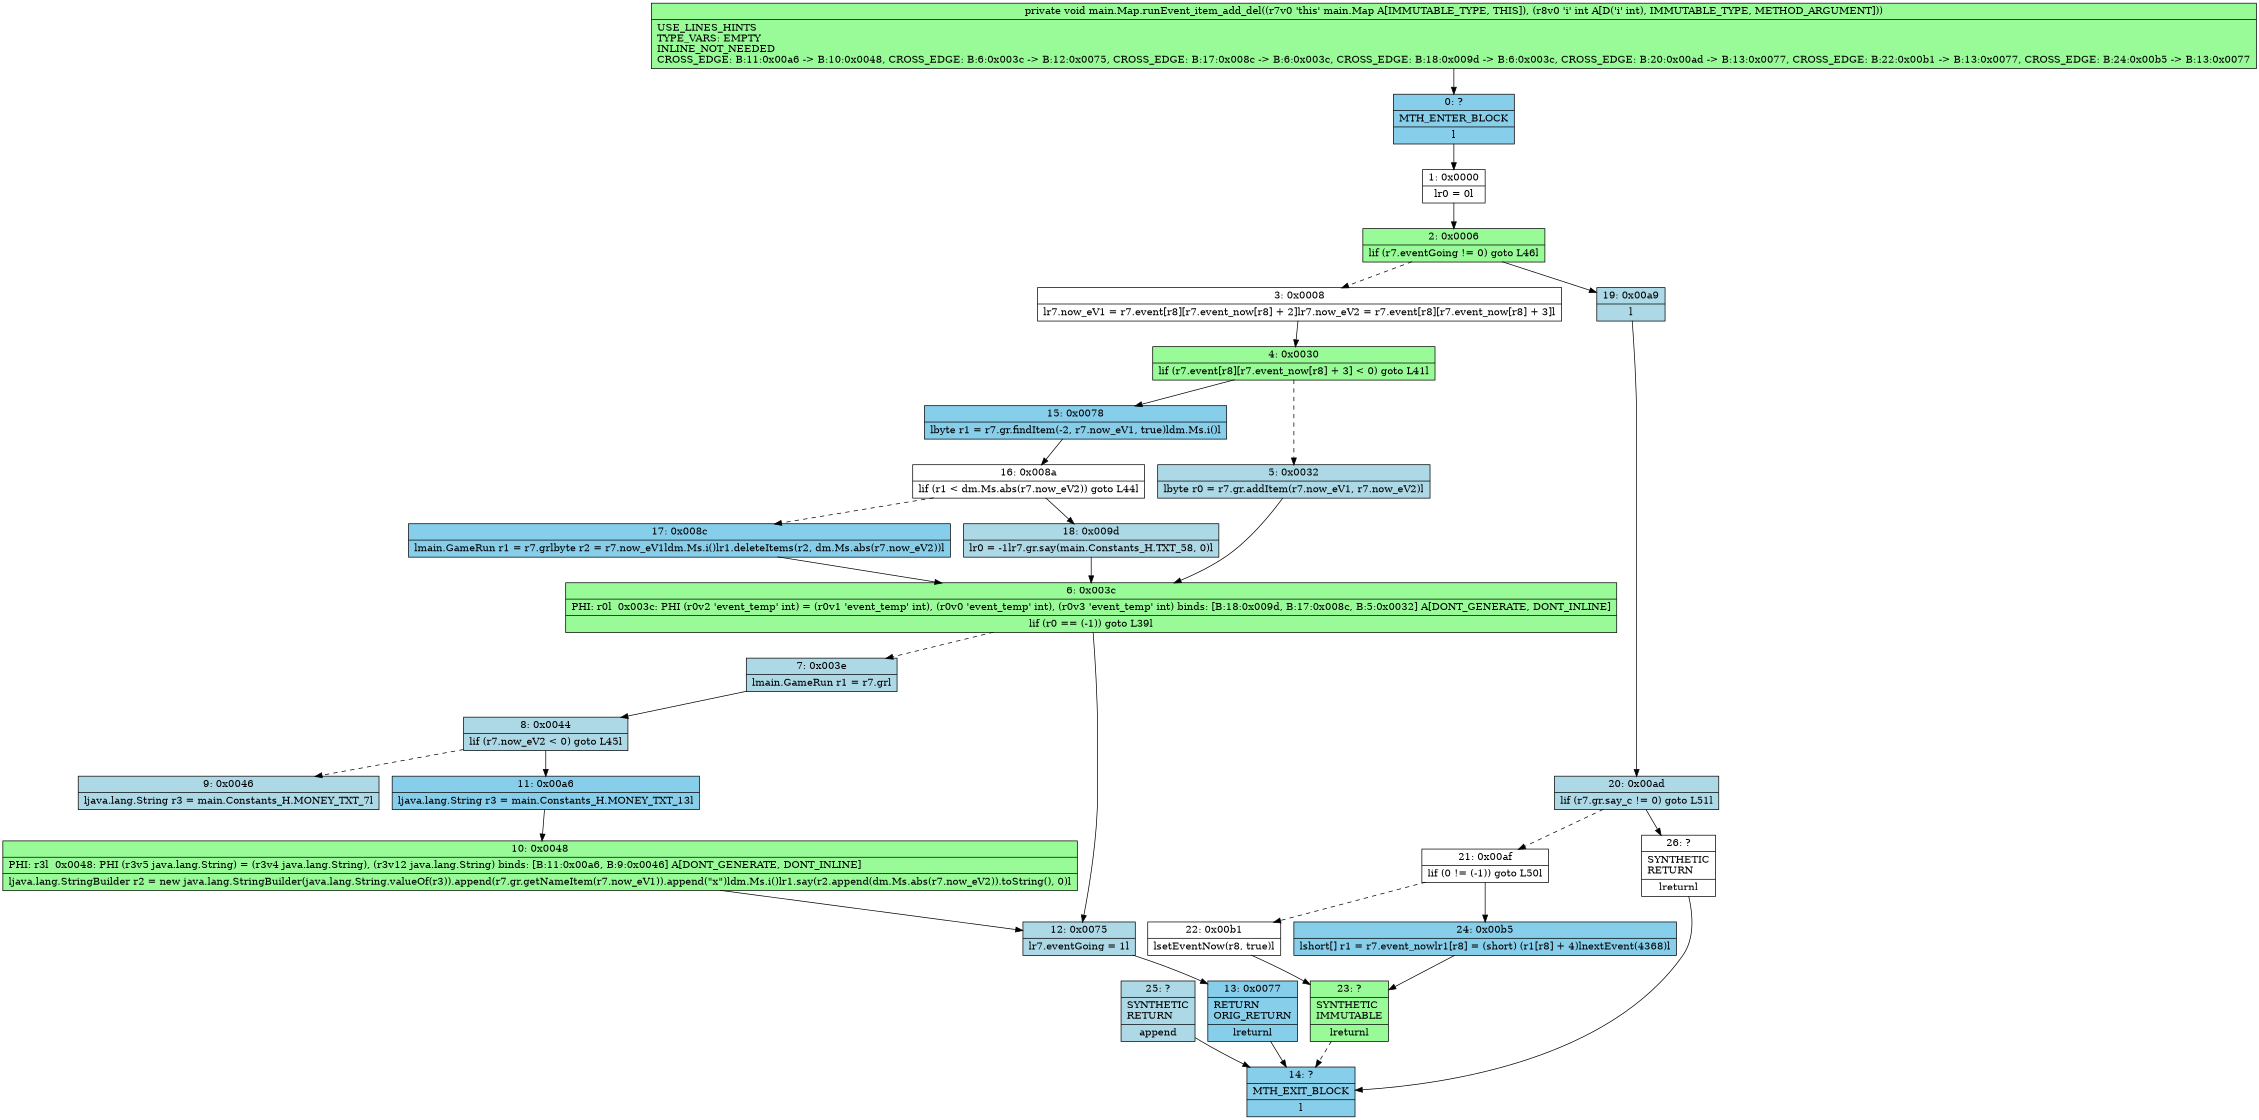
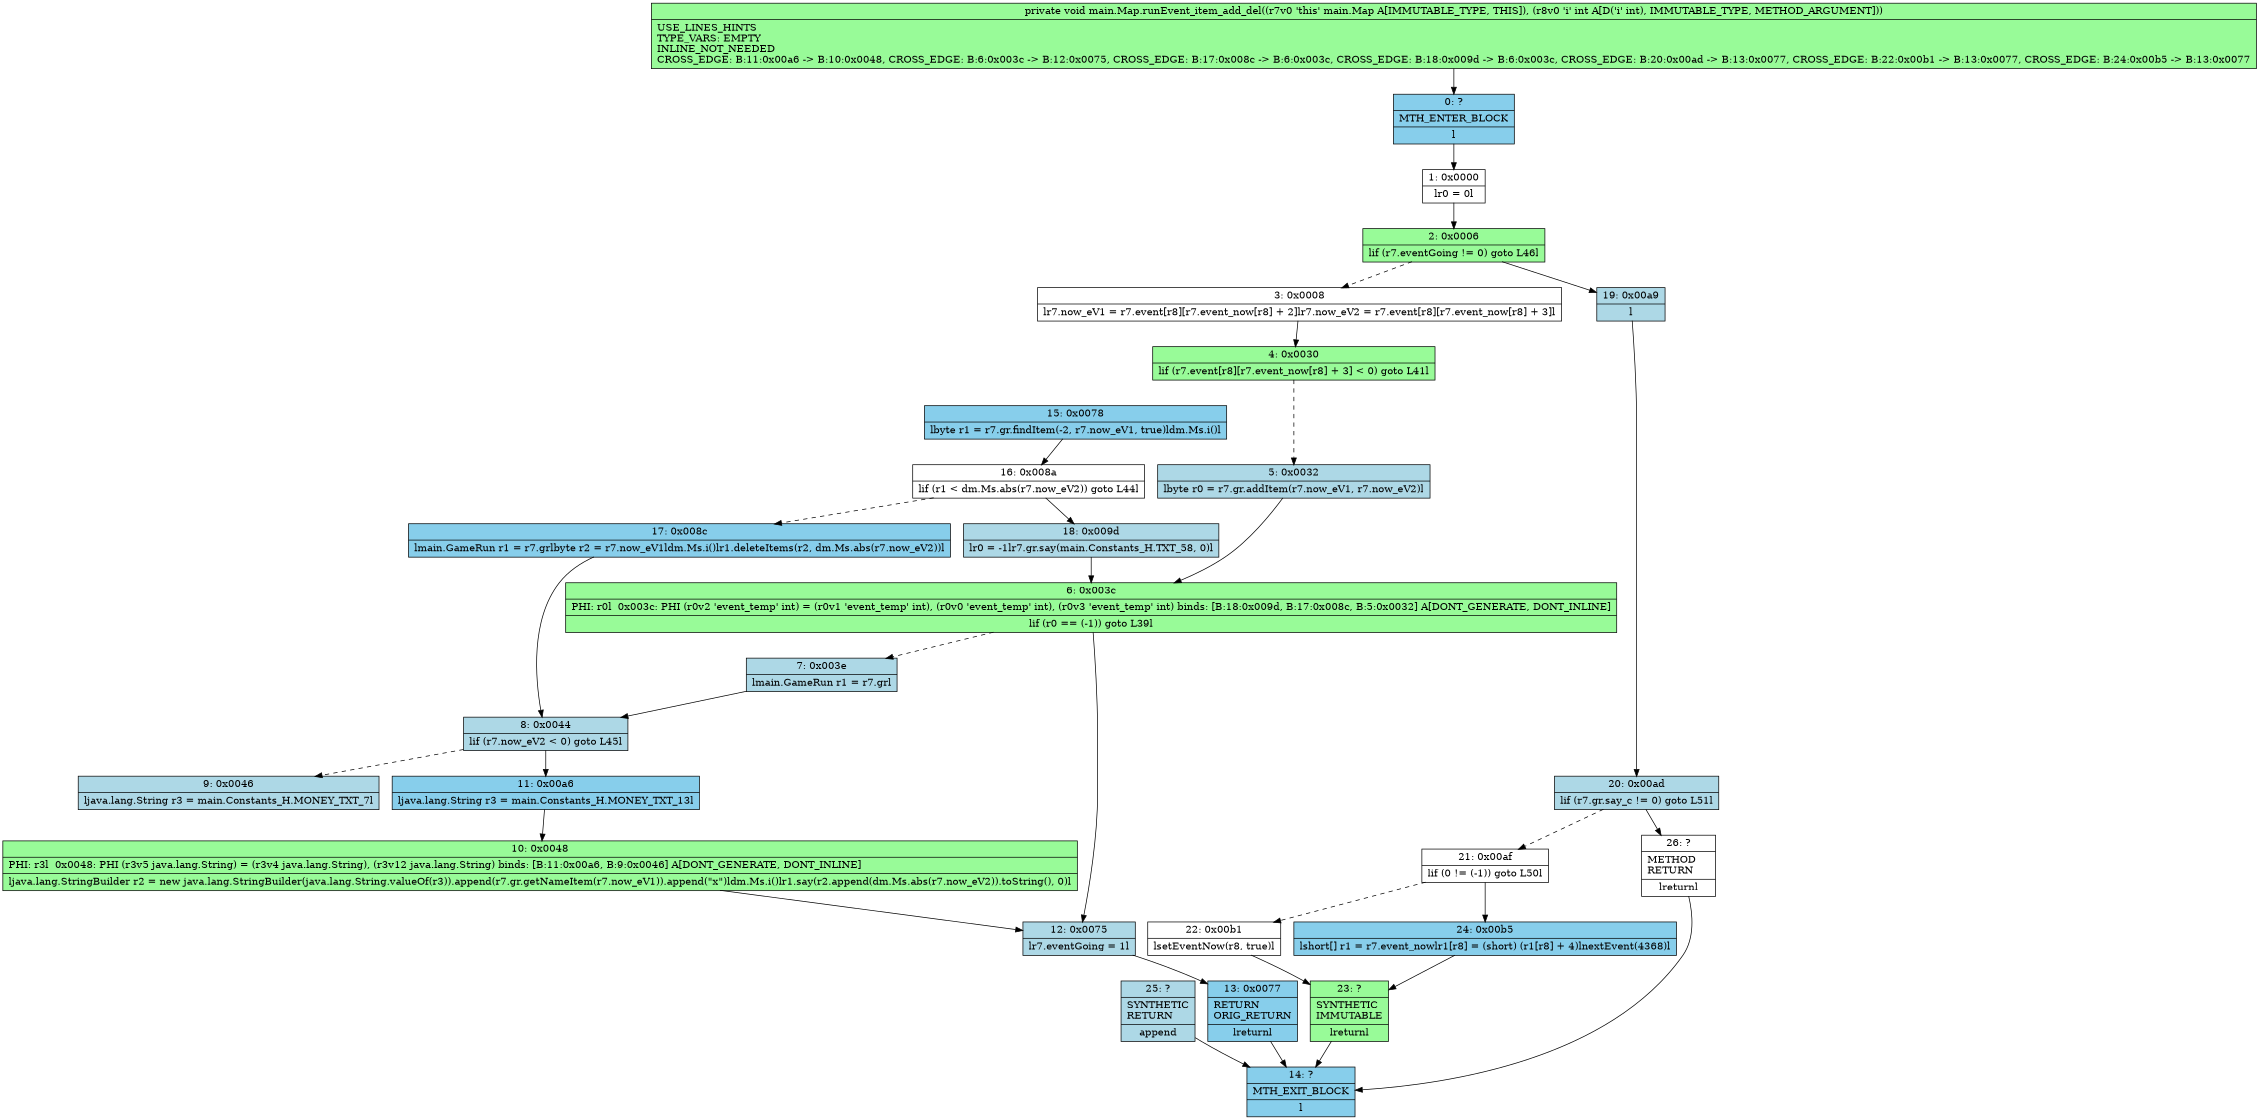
  digraph {
    node [fillcolor=lightblue shape=record style=filled]
    n1 [fillcolor=skyblue label="{0\:\ ?|MTH_ENTER_BLOCK\l|l}"]
    n2 [fillcolor=white label="{1\:\ 0x0000|lr0 = 0l}"]
    n3 [fillcolor=palegreen label="{2\:\ 0x0006|lif (r7.eventGoing != 0) goto L46l}"]
    n4 [fillcolor=white label="{3\:\ 0x0008|lr7.now_eV1 = r7.event[r8][r7.event_now[r8] + 2]lr7.now_eV2 = r7.event[r8][r7.event_now[r8] + 3]l}"]
    n5 [label="{19\:\ 0x00a9|l}"]
    n6 [fillcolor=palegreen label="{4\:\ 0x0030|lif (r7.event[r8][r7.event_now[r8] + 3] \< 0) goto L41l}"]
    n7 [label="{20\:\ 0x00ad|lif (r7.gr.say_c != 0) goto L51l}"]
    n8 [label="{5\:\ 0x0032|lbyte r0 = r7.gr.addItem(r7.now_eV1, r7.now_eV2)l}"]
    n9 [fillcolor=skyblue label="{15\:\ 0x0078|lbyte r1 = r7.gr.findItem(\-2, r7.now_eV1, true)ldm.Ms.i()l}"]
    n10 [fillcolor=palegreen label="{6\:\ 0x003c|PHI: r0l  0x003c: PHI (r0v2 'event_temp' int) = (r0v1 'event_temp' int), (r0v0 'event_temp' int), (r0v3 'event_temp' int) binds: [B:18:0x009d, B:17:0x008c, B:5:0x0032] A[DONT_GENERATE, DONT_INLINE]\l|lif (r0 == (\-1)) goto L39l}"]
    n11 [fillcolor=white label="{16\:\ 0x008a|lif (r1 \< dm.Ms.abs(r7.now_eV2)) goto L44l}"]
    n12 [label="{7\:\ 0x003e|lmain.GameRun r1 = r7.grl}"]
    n13 [label="{12\:\ 0x0075|lr7.eventGoing = 1l}"]
    n14 [label="{8\:\ 0x0044|lif (r7.now_eV2 \< 0) goto L45l}"]
    n15 [fillcolor=skyblue label="{13\:\ 0x0077|RETURN\lORIG_RETURN\l|lreturnl}"]
    n16 [label="{9\:\ 0x0046|ljava.lang.String r3 = main.Constants_H.MONEY_TXT_7l}"]
    n17 [fillcolor=skyblue label="{11\:\ 0x00a6|ljava.lang.String r3 = main.Constants_H.MONEY_TXT_13l}"]
    n18 [fillcolor=palegreen label="{10\:\ 0x0048|PHI: r3l  0x0048: PHI (r3v5 java.lang.String) = (r3v4 java.lang.String), (r3v12 java.lang.String) binds: [B:11:0x00a6, B:9:0x0046] A[DONT_GENERATE, DONT_INLINE]\l|ljava.lang.StringBuilder r2 = new java.lang.StringBuilder(java.lang.String.valueOf(r3)).append(r7.gr.getNameItem(r7.now_eV1)).append(\"x\")ldm.Ms.i()lr1.say(r2.append(dm.Ms.abs(r7.now_eV2)).toString(), 0)l}"]
    n19 [fillcolor=skyblue label="{14\:\ ?|MTH_EXIT_BLOCK\l|l}"]
    n20 [fillcolor=skyblue label="{17\:\ 0x008c|lmain.GameRun r1 = r7.grlbyte r2 = r7.now_eV1ldm.Ms.i()lr1.deleteItems(r2, dm.Ms.abs(r7.now_eV2))l}"]
    n21 [label="{18\:\ 0x009d|lr0 = \-1lr7.gr.say(main.Constants_H.TXT_58, 0)l}"]
    n22 [fillcolor=white label="{21\:\ 0x00af|lif (0 != (\-1)) goto L50l}"]
-   n23 [fillcolor=white label="{26\:\ ?|SYNTHETIC\lRETURN\l|lreturnl}"]
+   n23 [fillcolor=white label="{26\:\ ?|METHOD\lRETURN\l|lreturnl}"]
    n24 [fillcolor=white label="{22\:\ 0x00b1|lsetEventNow(r8, true)l}"]
    n25 [fillcolor=skyblue label="{24\:\ 0x00b5|lshort[] r1 = r7.event_nowlr1[r8] = (short) (r1[r8] + 4)lnextEvent(4368)l}"]
    n26 [fillcolor=palegreen label="{23\:\ ?|SYNTHETIC\lIMMUTABLE\l|lreturnl}"]
    n27 [label="{25\:\ ?|SYNTHETIC\lRETURN\l|append}"]
    n28 [fillcolor=palegreen label="{private void main.Map.runEvent_item_add_del((r7v0 'this' main.Map A[IMMUTABLE_TYPE, THIS]), (r8v0 'i' int A[D('i' int), IMMUTABLE_TYPE, METHOD_ARGUMENT]))  | USE_LINES_HINTS\lTYPE_VARS: EMPTY\lINLINE_NOT_NEEDED\lCROSS_EDGE: B:11:0x00a6 \-\> B:10:0x0048, CROSS_EDGE: B:6:0x003c \-\> B:12:0x0075, CROSS_EDGE: B:17:0x008c \-\> B:6:0x003c, CROSS_EDGE: B:18:0x009d \-\> B:6:0x003c, CROSS_EDGE: B:20:0x00ad \-\> B:13:0x0077, CROSS_EDGE: B:22:0x00b1 \-\> B:13:0x0077, CROSS_EDGE: B:24:0x00b5 \-\> B:13:0x0077\l}"]
    n1 -> n2
    n2 -> n3
    n3 -> n4 [style=dashed]
    n3 -> n5
    n4 -> n6
    n5 -> n7
    n6 -> n8 [style=dashed]
-   n6 -> n9
    n7 -> n22 [style=dashed]
    n7 -> n23
    n8 -> n10
    n9 -> n11
    n10 -> n12 [style=dashed]
    n10 -> n13
    n11 -> n20 [style=dashed]
    n11 -> n21
    n12 -> n14
    n13 -> n15
    n14 -> n16 [style=dashed]
    n14 -> n17
    n15 -> n19
    n17 -> n18
    n18 -> n13
-   n20 -> n10
+   n20 -> n14
    n21 -> n10
    n22 -> n24 [style=dashed]
    n22 -> n25
    n23 -> n19
    n24 -> n26
    n25 -> n26
-   n26 -> n19 [style=dashed]
+   n26 -> n19
    n27 -> n19
    n28 -> n1
  }
